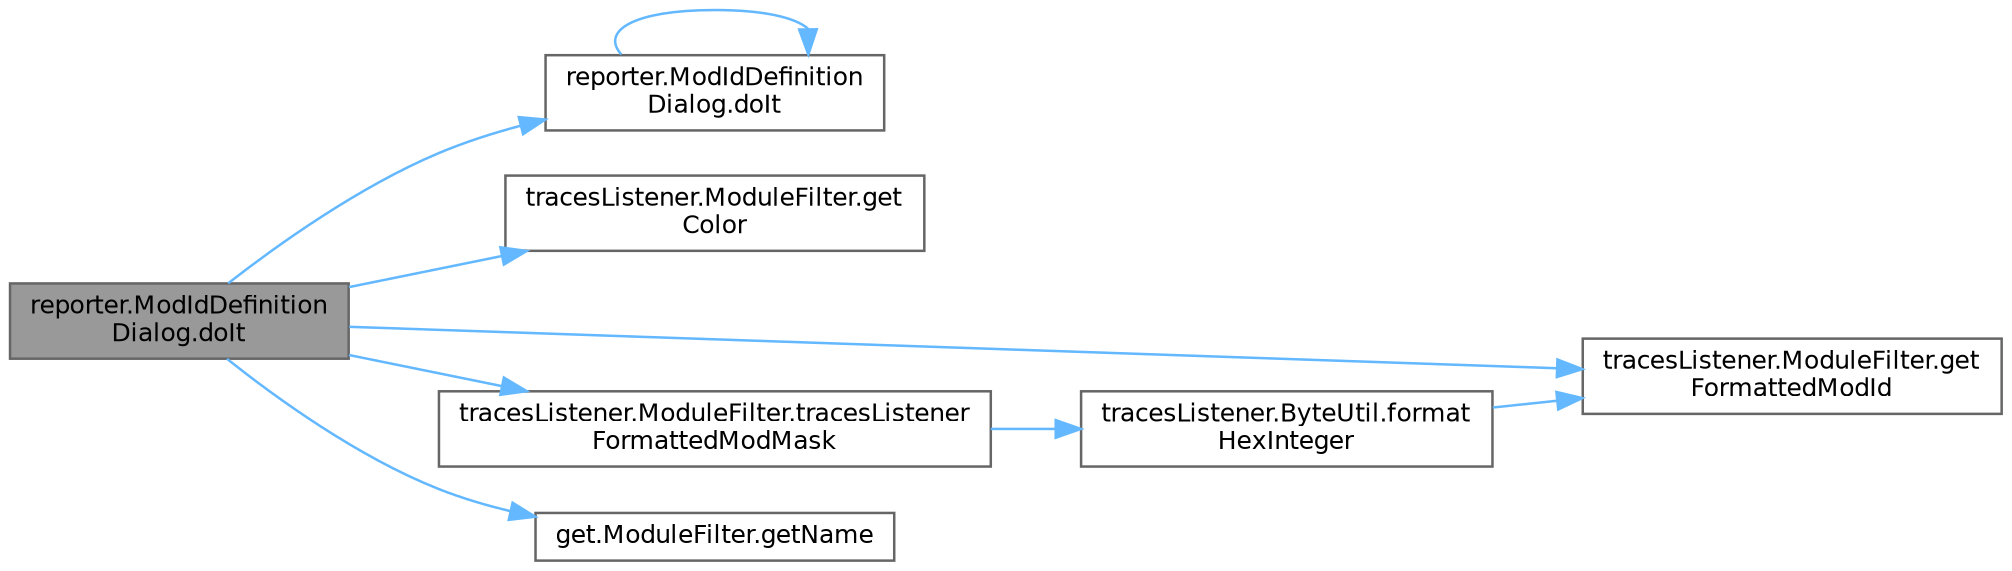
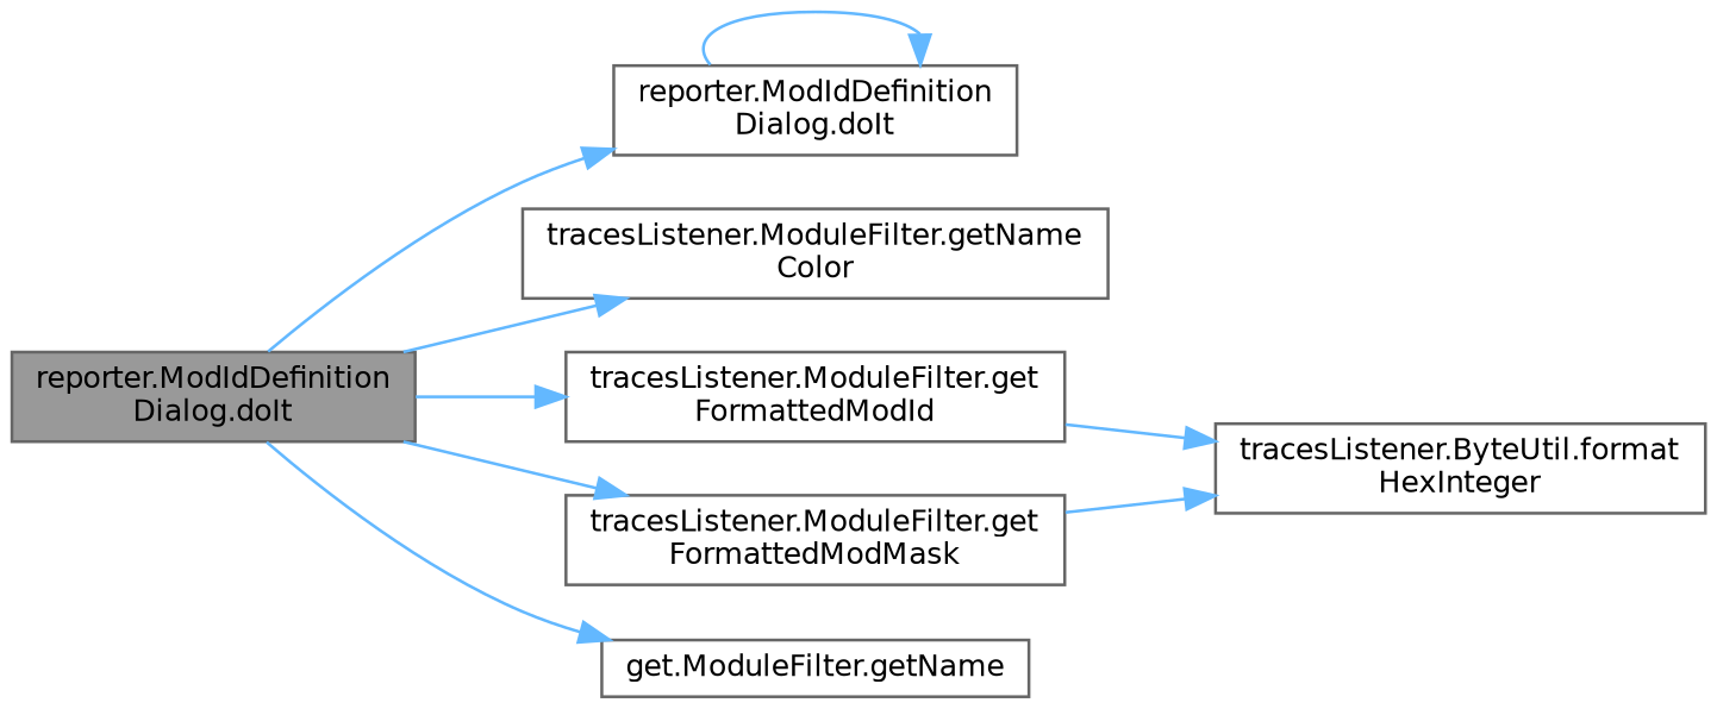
  digraph {
    rankdir=LR
    node [color=grey40 fillcolor=white fontname=Helvetica fontsize=10 shape=box style=filled]
    edge [color=steelblue1 fontname=Helvetica fontsize=10 labelfontname=Helvetica labelfontsize=10 style=solid]
    n1 [color=gray40 fillcolor=grey60 fontcolor=black height=0.2 label="reporter.ModIdDefinition\lDialog.doIt" width=0.4]
    n2 [height=0.2 label="reporter.ModIdDefinition\lDialog.doIt" width=0.4]
-   n3 [height=0.2 label="tracesListener.ModuleFilter.get\lColor" width=0.4]
+   n3 [height=0.2 label="tracesListener.ModuleFilter.getName\lColor" width=0.4]
    n4 [height=0.2 label="tracesListener.ModuleFilter.get\lFormattedModId" width=0.4]
-   n5 [height=0.2 label="tracesListener.ModuleFilter.tracesListener\lFormattedModMask" width=0.4]
+   n5 [height=0.2 label="tracesListener.ModuleFilter.get\lFormattedModMask" width=0.4]
    n6 [height=0.2 label="get.ModuleFilter.getName" width=0.4]
    n7 [height=0.2 label="tracesListener.ByteUtil.format\lHexInteger" width=0.4]
    n1 -> n2
    n1 -> n3
    n1 -> n4
    n1 -> n5
    n1 -> n6
    n2 -> n2
-   n7 -> n4
+   n4 -> n7
    n5 -> n7
  }
